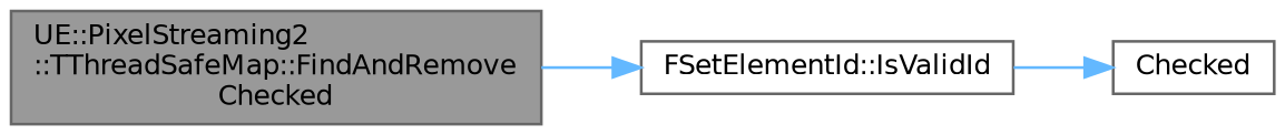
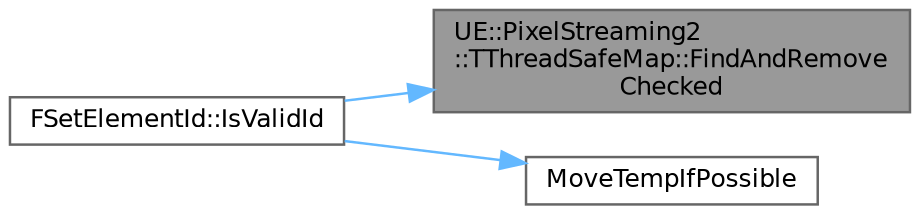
  digraph {
    rankdir=LR
    node [color=grey40 fillcolor=white fontname=Helvetica fontsize=10 shape=box style=filled]
    edge [color=steelblue1 fontname=Helvetica fontsize=10 labelfontname=Helvetica labelfontsize=10 style=solid]
    n1 [color=gray40 fillcolor=grey60 fontcolor=black height=0.2 label="UE::PixelStreaming2\l::TThreadSafeMap::FindAndRemove\lChecked" width=0.4]
    n2 [height=0.2 label="FSetElementId::IsValidId" width=0.4]
-   n3 [height=0.2 label=Checked width=0.4]
-   n1 -> n2
+   n3 [height=0.2 label=MoveTempIfPossible width=0.4]
+   n2 -> n1
    n2 -> n3
  }
